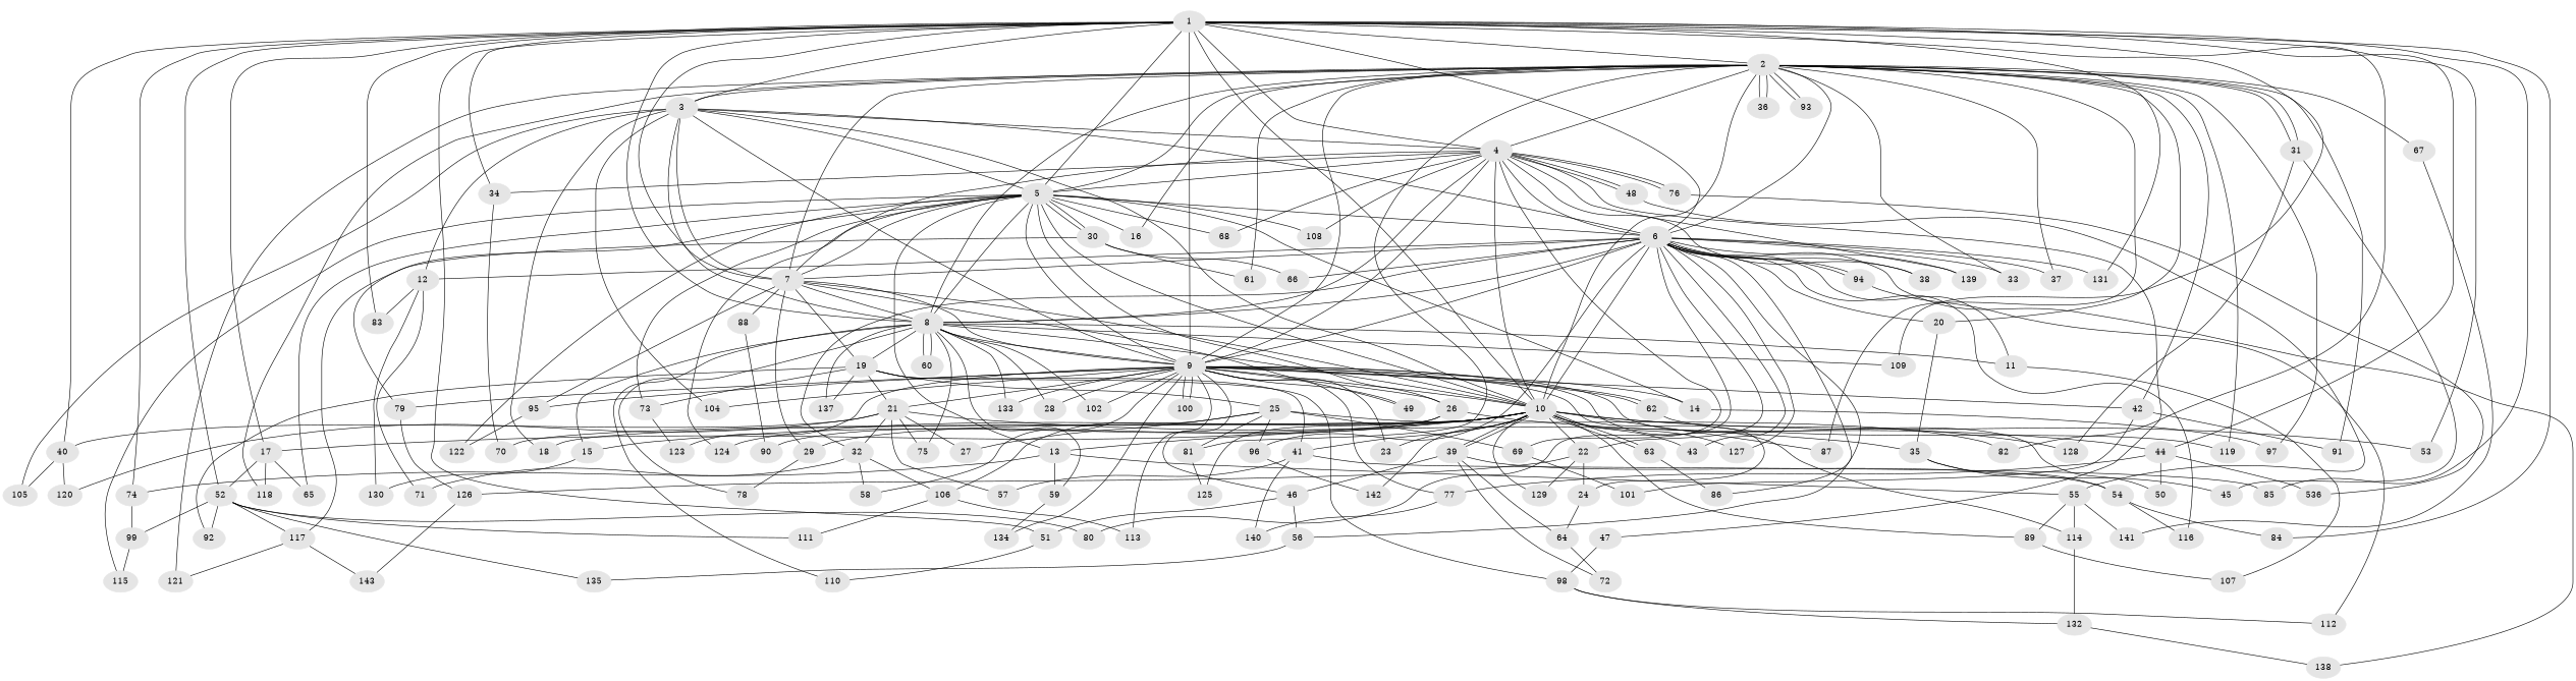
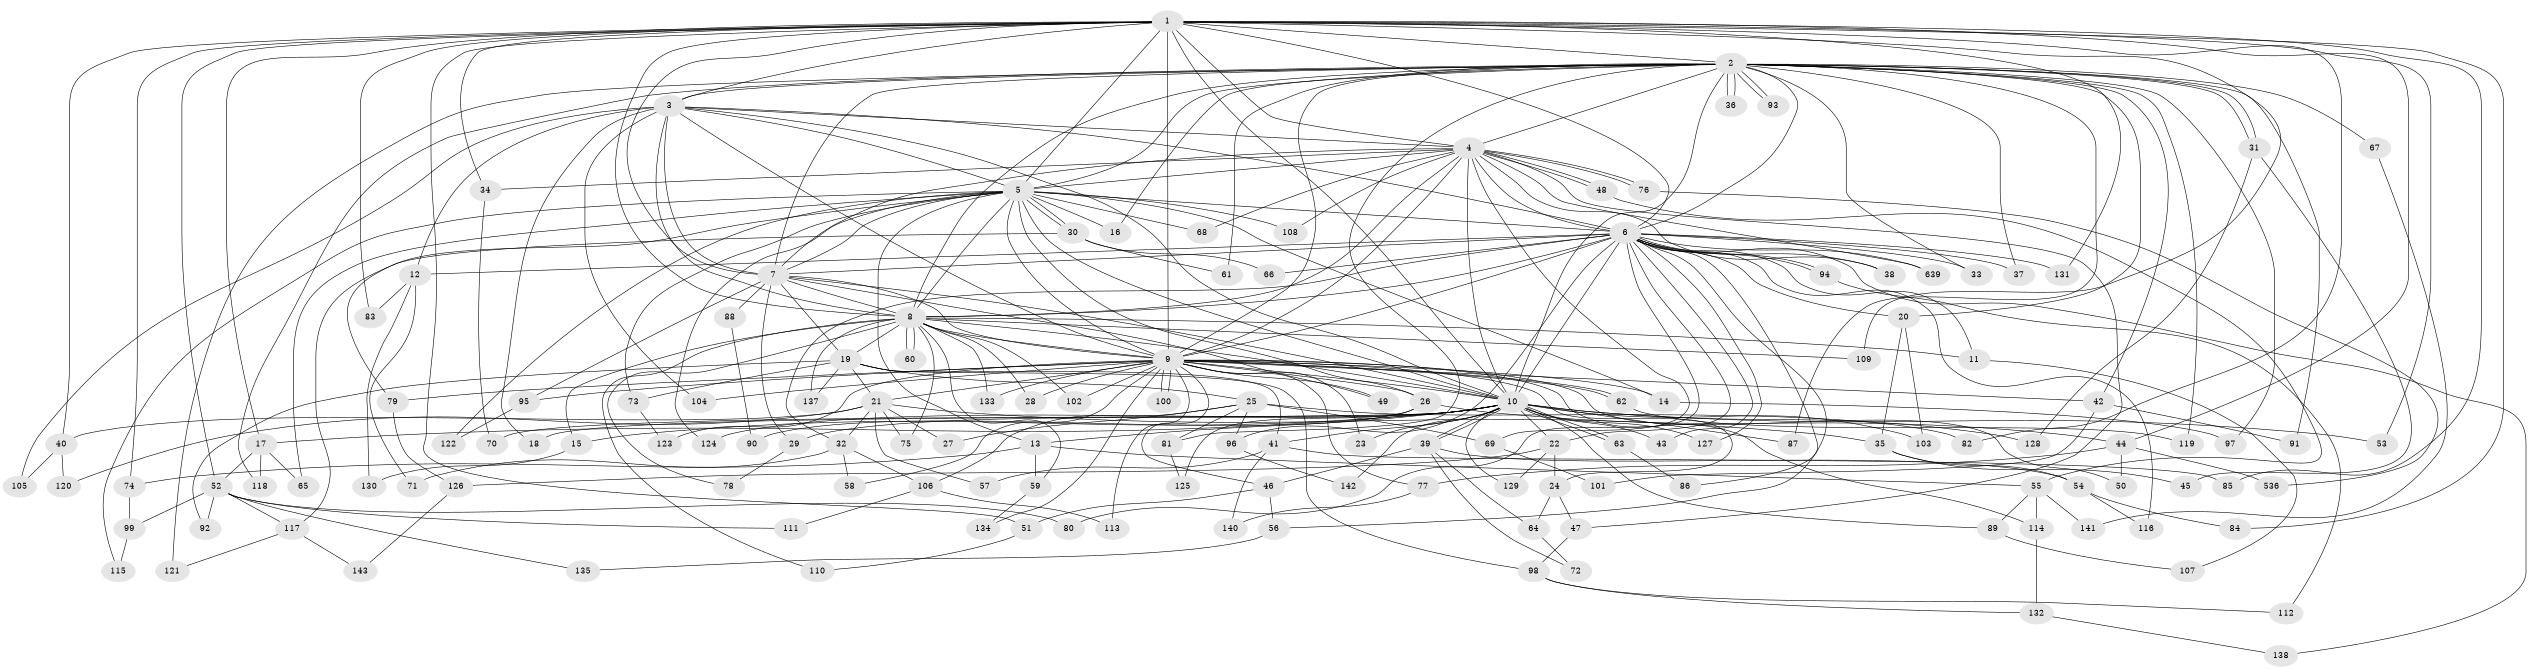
  graph {
    node [color=gray90 style=filled]
    1
    2
    3
    4
    5
    6
    7
    8
    9
    10
    17
    34
    40
    44
    51
    52
    53
    74
    82
    83
    84
    85
    109
    131
    16
    20
    31
    33
    36
    37
    42
    61
    67
    81
    87
    91
    93
    97
    118
    119
    121
    12
    18
    104
    105
    38
    47
    48
    68
    69
    76
    108
-   139
+   139 [label=639]
    13
    14
    26
    30
    65
    73
    79
    115
    122
    124
    11
    22
    32
    43
    56
    66
    80
    86
    94
    96
    116
    127
    138
    19
    29
    49
    88
    95
    15
    28
    59
    60
    75
    78
    102
    110
    133
    137
    21
    23
    24
    46
    50
    58
    62
    77
    100
    113
    114
    123
    134
    41
    39
    63
    70
    89
+   103
    128
    129
    142
    120
    n115 [label=536]
    92
    117
    99
    111
    135
    35
    45
    101
    141
    125
    71
    130
    98
    55
    90
    126
    107
    106
    112
    25
    27
    57
    140
    64
    132
    54
    72
    143
    1 -- 2
    1 -- 3
    1 -- 4
    1 -- 5
    1 -- 6
    1 -- 7
    1 -- 8
    1 -- 9
    1 -- 10
    1 -- 17
    1 -- 34
    1 -- 40
    1 -- 44
    1 -- 51
    1 -- 52
    1 -- 53
    1 -- 74
    1 -- 82
    1 -- 83
    1 -- 84
    1 -- 85
    1 -- 109
    1 -- 131
    2 -- 3
    2 -- 4
    2 -- 5
    2 -- 6
    2 -- 7
    2 -- 8
    2 -- 9
    2 -- 10
    2 -- 16
    2 -- 20
    2 -- 31
    2 -- 31
    2 -- 33
    2 -- 36
    2 -- 36
    2 -- 37
    2 -- 42
    2 -- 61
    2 -- 67
    2 -- 81
    2 -- 87
    2 -- 91
    2 -- 93
    2 -- 93
    2 -- 97
    2 -- 118
    2 -- 119
    2 -- 121
    3 -- 4
    3 -- 5
    3 -- 6
    3 -- 7
    3 -- 8
    3 -- 9
    3 -- 10
    3 -- 12
    3 -- 18
    3 -- 104
    3 -- 105
    4 -- 5
    4 -- 6
    4 -- 7
    4 -- 8
    4 -- 9
    4 -- 10
    4 -- 34
    4 -- 38
    4 -- 47
    4 -- 48
    4 -- 48
    4 -- 68
    4 -- 69
    4 -- 76
    4 -- 76
    4 -- 108
    4 -- 139
    5 -- 6
    5 -- 7
    5 -- 8
    5 -- 9
    5 -- 10
    5 -- 16
    5 -- 68
    5 -- 108
    5 -- 13
    5 -- 14
    5 -- 26
    5 -- 30
    5 -- 30
    5 -- 65
    5 -- 73
    5 -- 79
    5 -- 115
    5 -- 122
    5 -- 124
    6 -- 7
    6 -- 8
    6 -- 9
    6 -- 10
    6 -- 131
    6 -- 20
    6 -- 33
    6 -- 37
    6 -- 12
    6 -- 38
    6 -- 139
    6 -- 11
    6 -- 22
    6 -- 32
    6 -- 43
    6 -- 56
    6 -- 66
    6 -- 80
    6 -- 86
    6 -- 94
    6 -- 94
    6 -- 96
    6 -- 116
    6 -- 127
    6 -- 138
    7 -- 8
    7 -- 9
    7 -- 10
    7 -- 19
    7 -- 29
    7 -- 49
    7 -- 88
    7 -- 95
    8 -- 9
    8 -- 10
    8 -- 109
    8 -- 11
    8 -- 19
    8 -- 15
    8 -- 28
    8 -- 59
    8 -- 60
    8 -- 60
    8 -- 75
    8 -- 78
    8 -- 102
    8 -- 110
    8 -- 133
    8 -- 137
    9 -- 10
    9 -- 42
    9 -- 104
    9 -- 14
    9 -- 26
    9 -- 79
    9 -- 49
    9 -- 95
    9 -- 28
    9 -- 102
    9 -- 133
    9 -- 21
    9 -- 23
    9 -- 24
    9 -- 46
    9 -- 50
    9 -- 58
    9 -- 62
    9 -- 62
    9 -- 77
    9 -- 100
    9 -- 100
    9 -- 113
    9 -- 114
    9 -- 123
    9 -- 134
    10 -- 17
    10 -- 53
    10 -- 87
    10 -- 18
    10 -- 13
    10 -- 124
    10 -- 22
    10 -- 43
    10 -- 127
    10 -- 29
    10 -- 15
    10 -- 23
    10 -- 41
    10 -- 39
    10 -- 39
    10 -- 63
    10 -- 63
    10 -- 70
    10 -- 89
+   10 -- 103
    10 -- 128
    10 -- 129
    10 -- 142
    17 -- 52
    17 -- 118
    17 -- 65
    34 -- 70
    40 -- 105
    40 -- 120
    44 -- 50
    44 -- 77
    44 -- n115
    51 -- 110
    52 -- 80
    52 -- 92
    52 -- 117
    52 -- 99
    52 -- 111
    52 -- 135
    74 -- 99
+   20 -- 103
    20 -- 35
    31 -- 128
    31 -- 45
    42 -- 91
    42 -- 101
    67 -- 141
    81 -- 125
    12 -- 83
    12 -- 71
    12 -- 130
    47 -- 98
    48 -- 55
    69 -- 101
    76 -- n115
    13 -- 74
    13 -- 59
    13 -- 55
    14 -- 97
    26 -- 44
    26 -- 125
    26 -- 90
    30 -- 61
    30 -- 66
    30 -- 117
    73 -- 123
    79 -- 126
    11 -- 107
    22 -- 24
    22 -- 129
    22 -- 126
    32 -- 58
    32 -- 71
    32 -- 106
    56 -- 135
    94 -- 112
    96 -- 142
    19 -- 73
    19 -- 137
    19 -- 21
    19 -- 41
    19 -- 92
    19 -- 98
    19 -- 25
    29 -- 78
    88 -- 90
    95 -- 122
    15 -- 130
    59 -- 134
    21 -- 40
    21 -- 32
    21 -- 75
    21 -- 120
    21 -- 35
    21 -- 27
    21 -- 57
+   24 -- 47
    24 -- 64
    46 -- 51
    46 -- 56
    62 -- 119
    77 -- 140
    114 -- 132
    41 -- 85
    41 -- 57
    41 -- 140
    39 -- 46
    39 -- 64
    39 -- 54
    39 -- 72
    63 -- 86
    89 -- 107
    117 -- 121
    117 -- 143
    99 -- 115
    35 -- 45
    35 -- 54
    98 -- 112
    98 -- 132
    55 -- 114
    55 -- 89
    55 -- 141
    126 -- 143
    106 -- 113
    106 -- 111
    25 -- 82
    25 -- 81
    25 -- 69
    25 -- 96
    25 -- 106
    25 -- 27
    64 -- 72
    132 -- 138
    54 -- 84
    54 -- 116
  }
